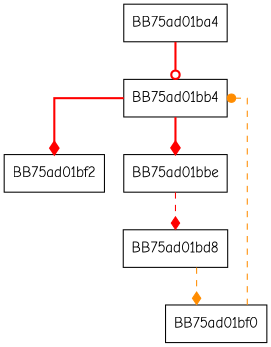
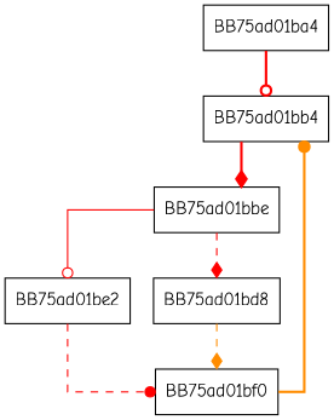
  digraph {
    fontname="Comic Neue"
    splines=ortho
    node [fontname="Comic Neue" shape=box]
    edge [arrowhead=diamond color=red fontname="Comic Neue" style=bold]
    BB75ad01ba4
    BB75ad01bb4
-   BB75ad01bf2
    BB75ad01bbe
+   BB75ad01be2
    BB75ad01bd8
    BB75ad01bf0
    BB75ad01ba4 -> BB75ad01bb4 [arrowhead=odot]
-   BB75ad01bb4 -> BB75ad01bf2
    BB75ad01bb4 -> BB75ad01bbe
+   BB75ad01bbe -> BB75ad01be2 [arrowhead=odot style=solid]
    BB75ad01bbe -> BB75ad01bd8 [style=dashed]
+   BB75ad01be2 -> BB75ad01bf0 [arrowhead=dot style=dashed]
    BB75ad01bd8 -> BB75ad01bf0 [color=darkorange style=dashed]
-   BB75ad01bf0 -> BB75ad01bb4 [arrowhead=dot color=darkorange style=dashed]
+   BB75ad01bf0 -> BB75ad01bb4 [arrowhead=dot color=darkorange]
  }
